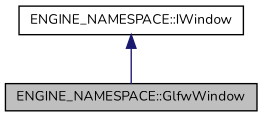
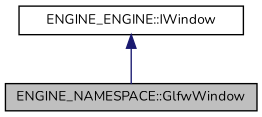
  digraph {
    fontname=Nunito
    node [color=black fontname=Nunito fontsize=10 shape=record style=filled]
    n1 [fillcolor=grey75 fontcolor=black height=0.2 label="ENGINE_NAMESPACE::GlfwWindow" width=0.4]
-   n2 [fillcolor=white height=0.2 label="ENGINE_NAMESPACE::IWindow" width=0.4]
+   n2 [fillcolor=white height=0.2 label="ENGINE_ENGINE::IWindow" width=0.4]
    n2 -> n1 [color=midnightblue dir=back fontname=Nunito fontsize=10 labelfontname=Helvetica labelfontsize=10 style=solid]
  }
